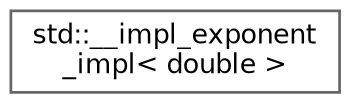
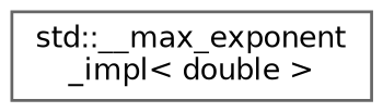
  digraph {
    rankdir=LR
-   n1 [color=grey40 fillcolor=white fontname=Helvetica fontsize=10 height=0.2 label="std::__impl_exponent\l_impl\< double \>" shape=box style=filled width=0.4]
+   n1 [color=grey40 fillcolor=white fontname=Helvetica fontsize=10 height=0.2 label="std::__max_exponent\l_impl\< double \>" shape=box style=filled width=0.4]
  }
